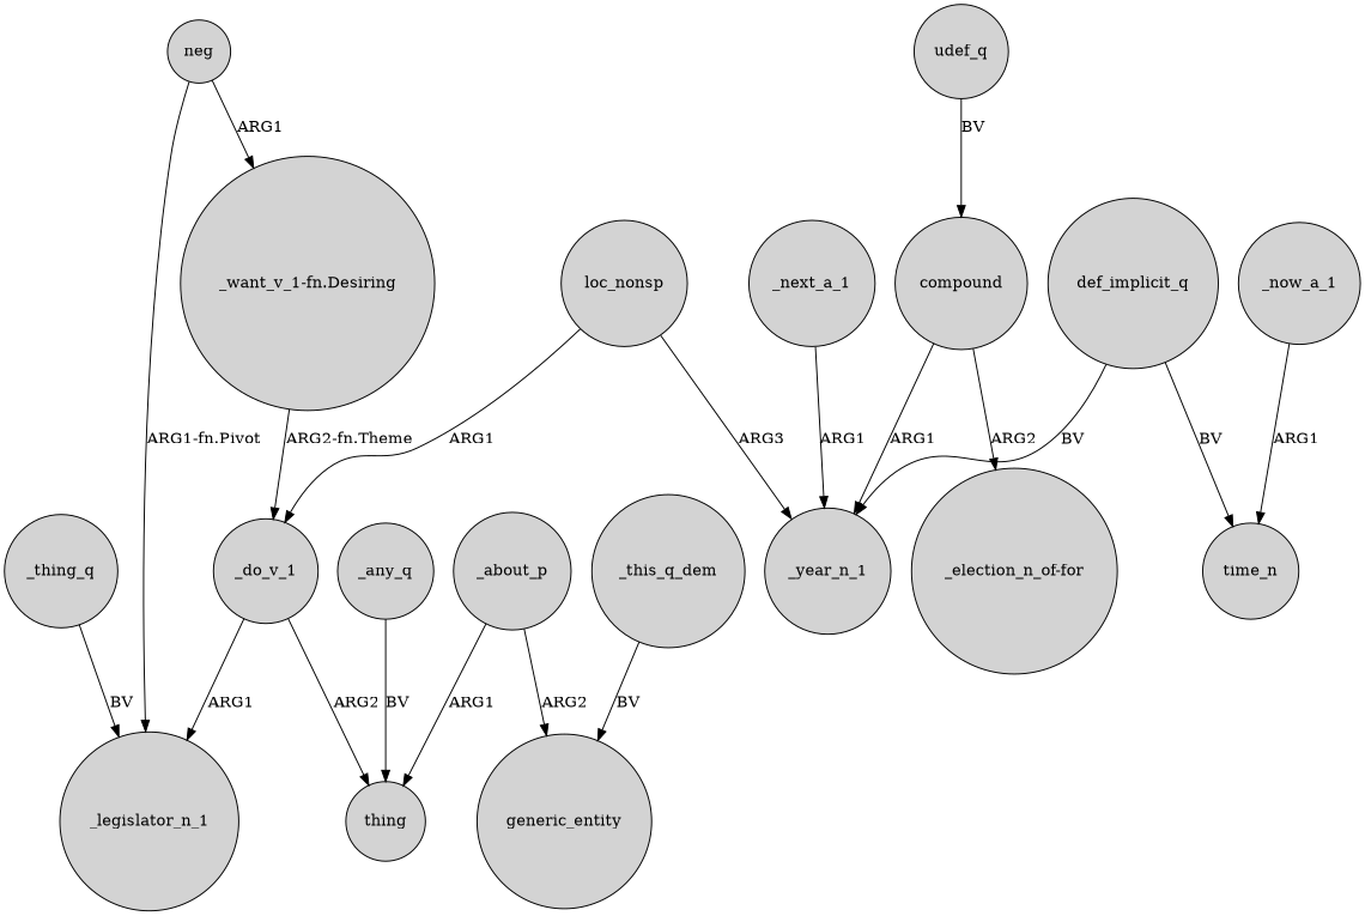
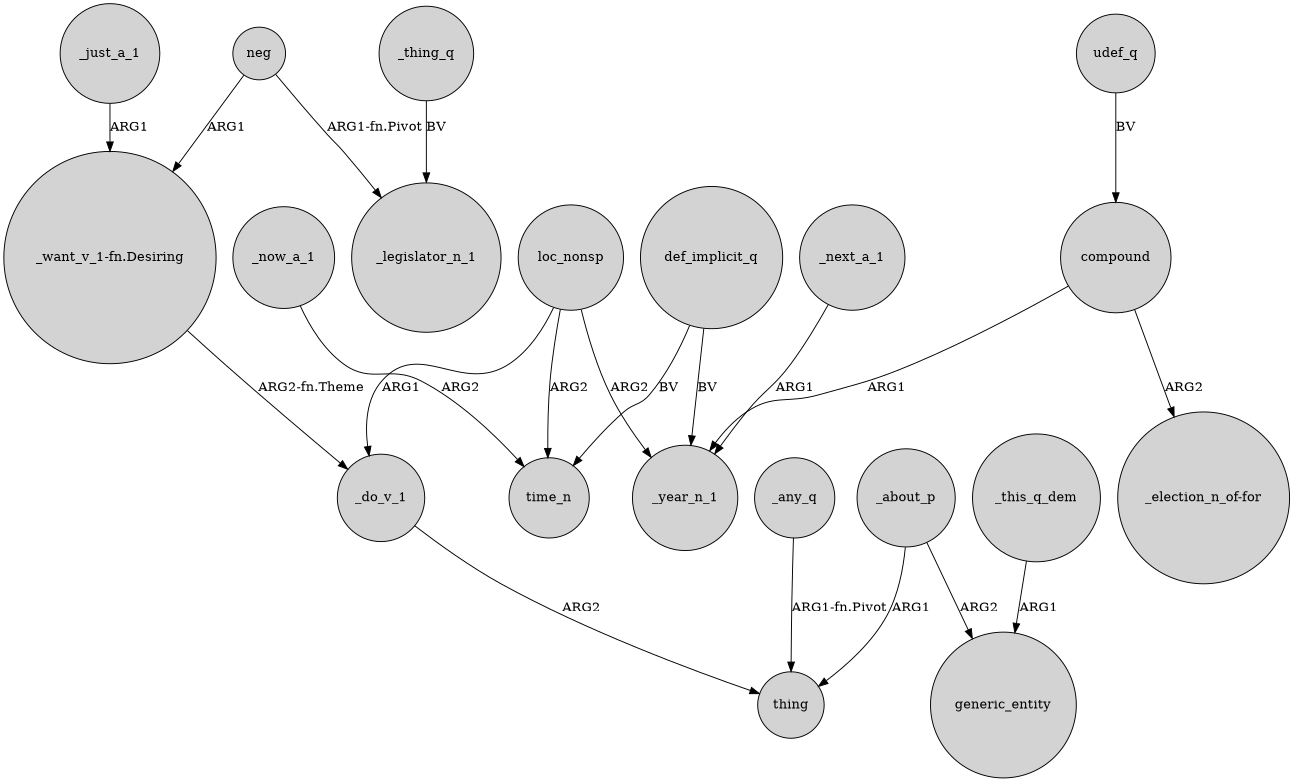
  digraph {
    node [shape=circle style=filled]
    loc_nonsp
    _do_v_1
    _year_n_1
    time_n
    _legislator_n_1
    thing
    "_want_v_1-fn.Desiring"
    def_implicit_q
    udef_q
    compound
    "_election_n_of-for"
    _about_p
    generic_entity
    _this_q_dem
    _next_a_1
    _now_a_1
    n17 [label=_thing_q]
    neg
+   _just_a_1
    _any_q
    loc_nonsp -> _do_v_1 [label=ARG1]
-   loc_nonsp -> _year_n_1 [label=ARG3]
-   _do_v_1 -> _legislator_n_1 [label=ARG1]
+   loc_nonsp -> _year_n_1 [label=ARG2]
+   loc_nonsp -> time_n [label=ARG2]
    _do_v_1 -> thing [label=ARG2]
    "_want_v_1-fn.Desiring" -> _do_v_1 [label="ARG2-fn.Theme"]
    def_implicit_q -> _year_n_1 [label=BV]
    def_implicit_q -> time_n [label=BV]
    udef_q -> compound [label=BV]
    compound -> _year_n_1 [label=ARG1]
    compound -> "_election_n_of-for" [label=ARG2]
    _about_p -> thing [label=ARG1]
    _about_p -> generic_entity [label=ARG2]
-   _this_q_dem -> generic_entity [label=BV]
+   _this_q_dem -> generic_entity [label=ARG1]
    _next_a_1 -> _year_n_1 [label=ARG1]
-   _now_a_1 -> time_n [label=ARG1]
+   _now_a_1 -> time_n [label=ARG2]
    n17 -> _legislator_n_1 [label=BV]
    neg -> _legislator_n_1 [label="ARG1-fn.Pivot"]
    neg -> "_want_v_1-fn.Desiring" [label=ARG1]
-   _any_q -> thing [label=BV]
+   _just_a_1 -> "_want_v_1-fn.Desiring" [label=ARG1]
+   _any_q -> thing [label="ARG1-fn.Pivot"]
  }
